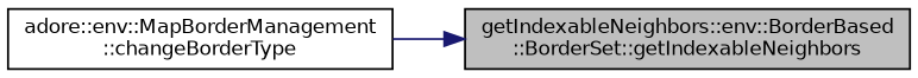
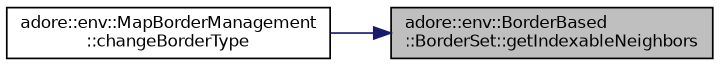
  digraph {
    rankdir=RL
    fontname="DejaVu Sans"
    node [color=black fontname="DejaVu Sans" fontsize=10 shape=record style=filled]
-   n1 [fillcolor=grey75 fontcolor=black height=0.2 label="getIndexableNeighbors::env::BorderBased\l::BorderSet::getIndexableNeighbors" width=0.4]
+   n1 [fillcolor=grey75 fontcolor=black height=0.2 label="adore::env::BorderBased\l::BorderSet::getIndexableNeighbors" width=0.4]
    n2 [fillcolor=white height=0.2 label="adore::env::MapBorderManagement\l::changeBorderType" width=0.4]
    n1 -> n2 [color=midnightblue dir=back fontname="DejaVu Sans" fontsize=10 labelfontname=Helvetica labelfontsize=10 style=solid]
  }
